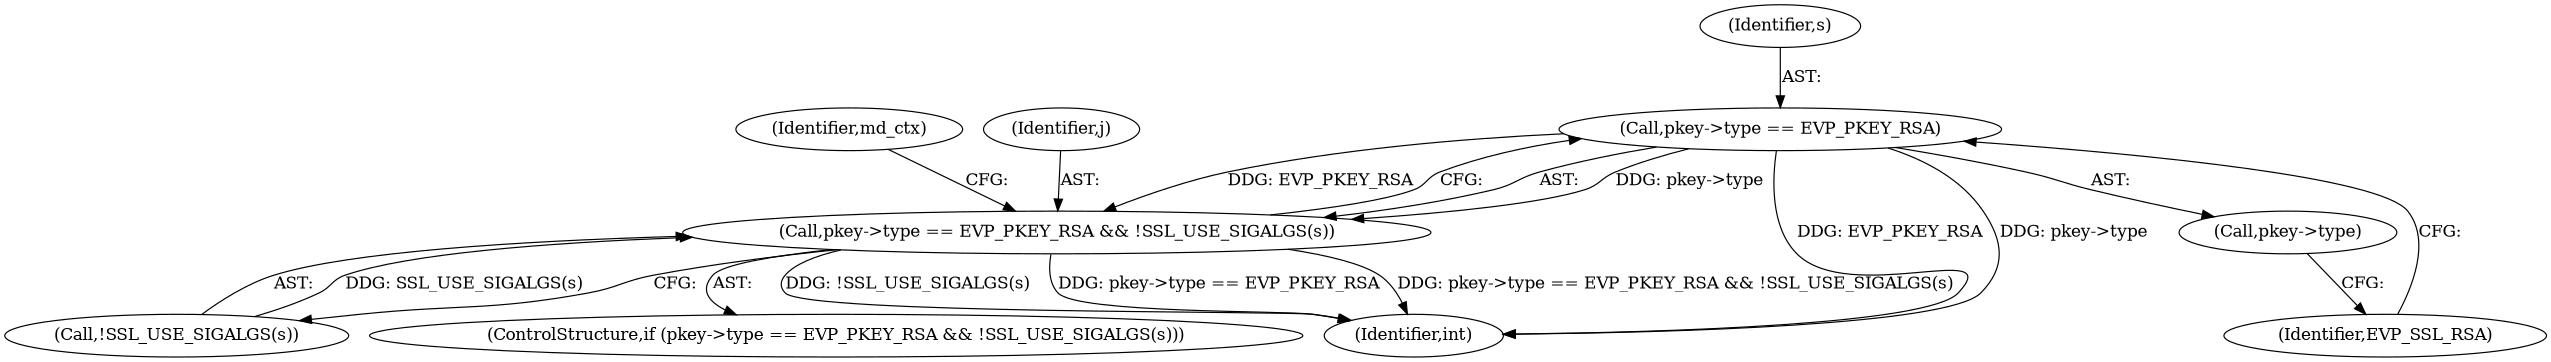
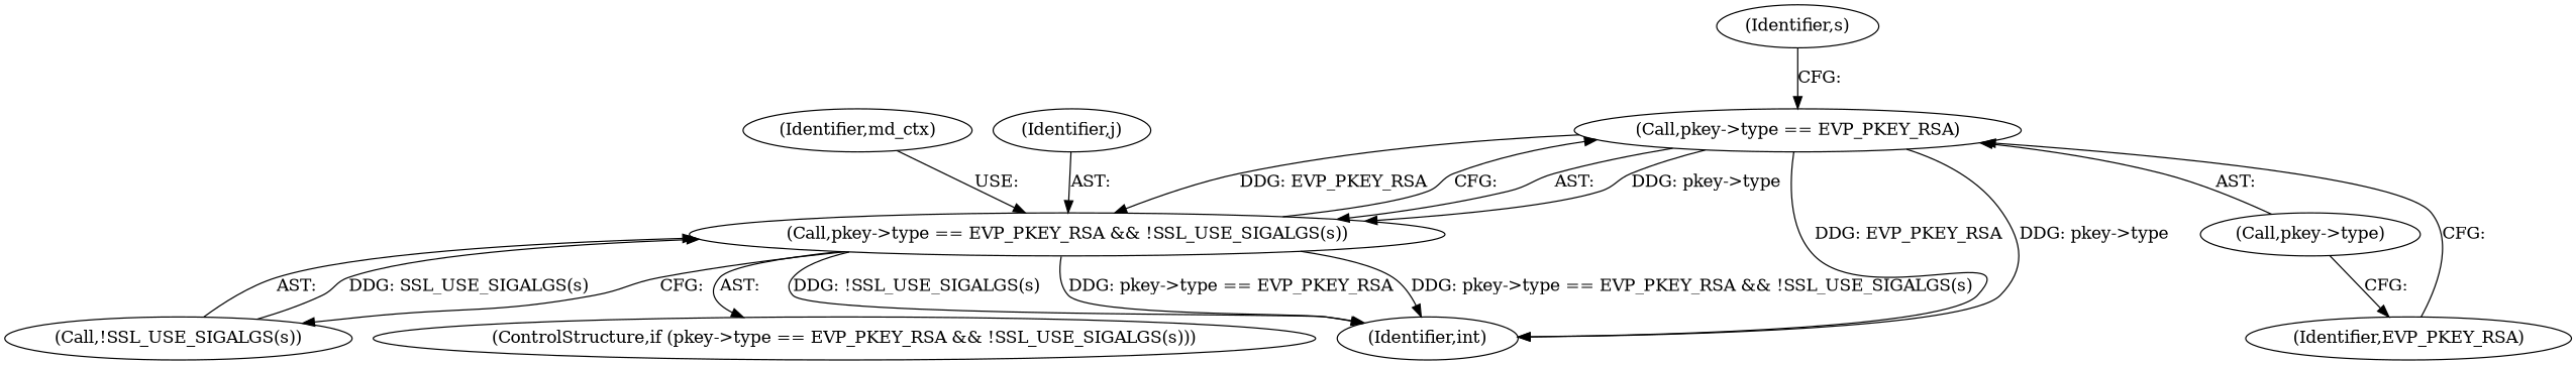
  digraph {
    n1 [label="(Call,pkey->type == EVP_PKEY_RSA)"]
    n2 [label="(Call,pkey->type == EVP_PKEY_RSA && !SSL_USE_SIGALGS(s))"]
    n3 [label="(Identifier,int)"]
    n4 [label="(Call,!SSL_USE_SIGALGS(s))"]
    n5 [label="(ControlStructure,if (pkey->type == EVP_PKEY_RSA && !SSL_USE_SIGALGS(s)))"]
-   n6 [label="(Identifier,EVP_SSL_RSA)"]
+   n6 [label="(Identifier,EVP_PKEY_RSA)"]
    n7 [label="(Identifier,s)"]
    n8 [label="(Identifier,md_ctx)"]
    n9 [label="(Call,pkey->type)"]
    n10 [label="(Identifier,j)"]
    n1 -> n2 [label="AST: "]
    n1 -> n2 [label="DDG: pkey->type"]
    n1 -> n2 [label="DDG: EVP_PKEY_RSA"]
    n1 -> n3 [label="DDG: EVP_PKEY_RSA"]
    n1 -> n3 [label="DDG: pkey->type"]
    n2 -> n1 [label="CFG: "]
    n2 -> n3 [label="DDG: !SSL_USE_SIGALGS(s)"]
    n2 -> n3 [label="DDG: pkey->type == EVP_PKEY_RSA"]
    n2 -> n3 [label="DDG: pkey->type == EVP_PKEY_RSA && !SSL_USE_SIGALGS(s)"]
    n2 -> n4 [label="CFG: "]
    n2 -> n5 [label="AST: "]
    n4 -> n2 [label="AST: "]
    n4 -> n2 [label="DDG: SSL_USE_SIGALGS(s)"]
    n6 -> n1 [label="CFG: "]
-   n7 -> n1 [label="AST: "]
-   n8 -> n2 [label="CFG: "]
-   n1 -> n9 [label="AST: "]
+   n7 -> n1 [label="CFG: "]
+   n8 -> n2 [label="USE: "]
+   n9 -> n1 [label="AST: "]
    n9 -> n6 [label="CFG: "]
    n10 -> n2 [label="AST: "]
  }
